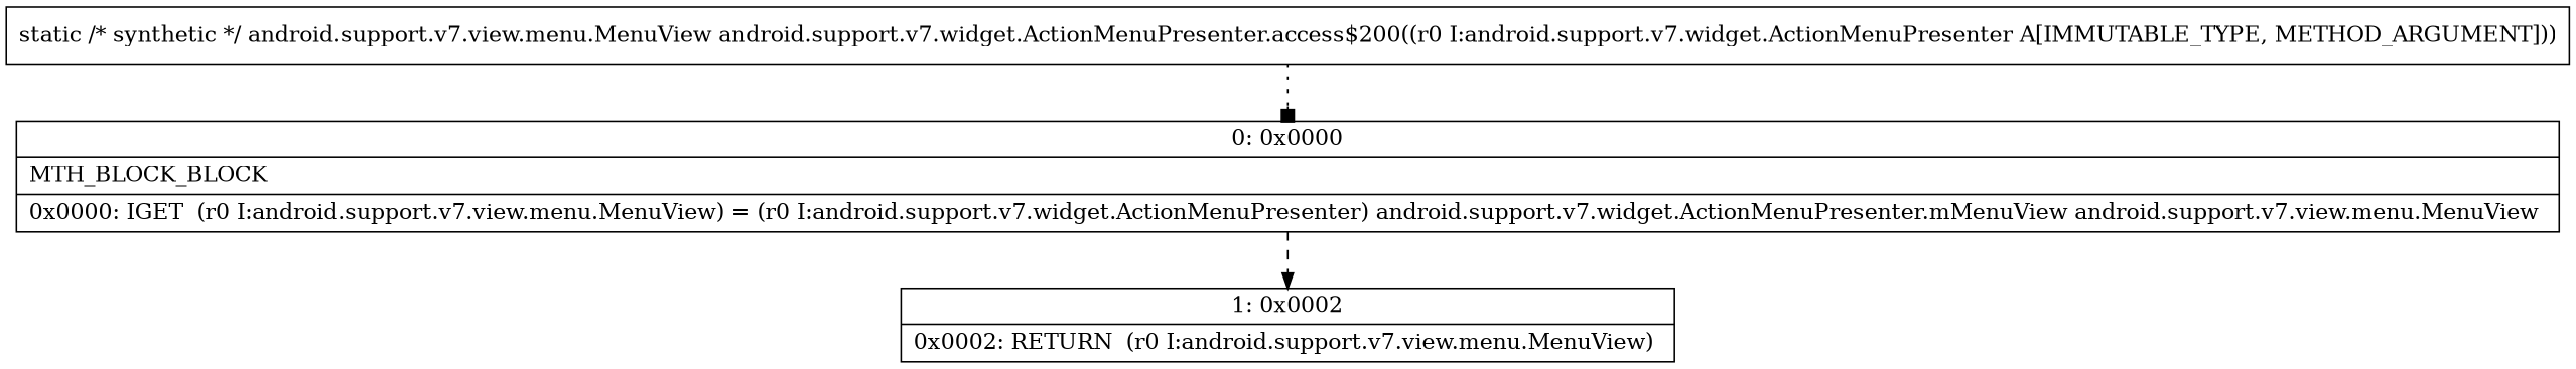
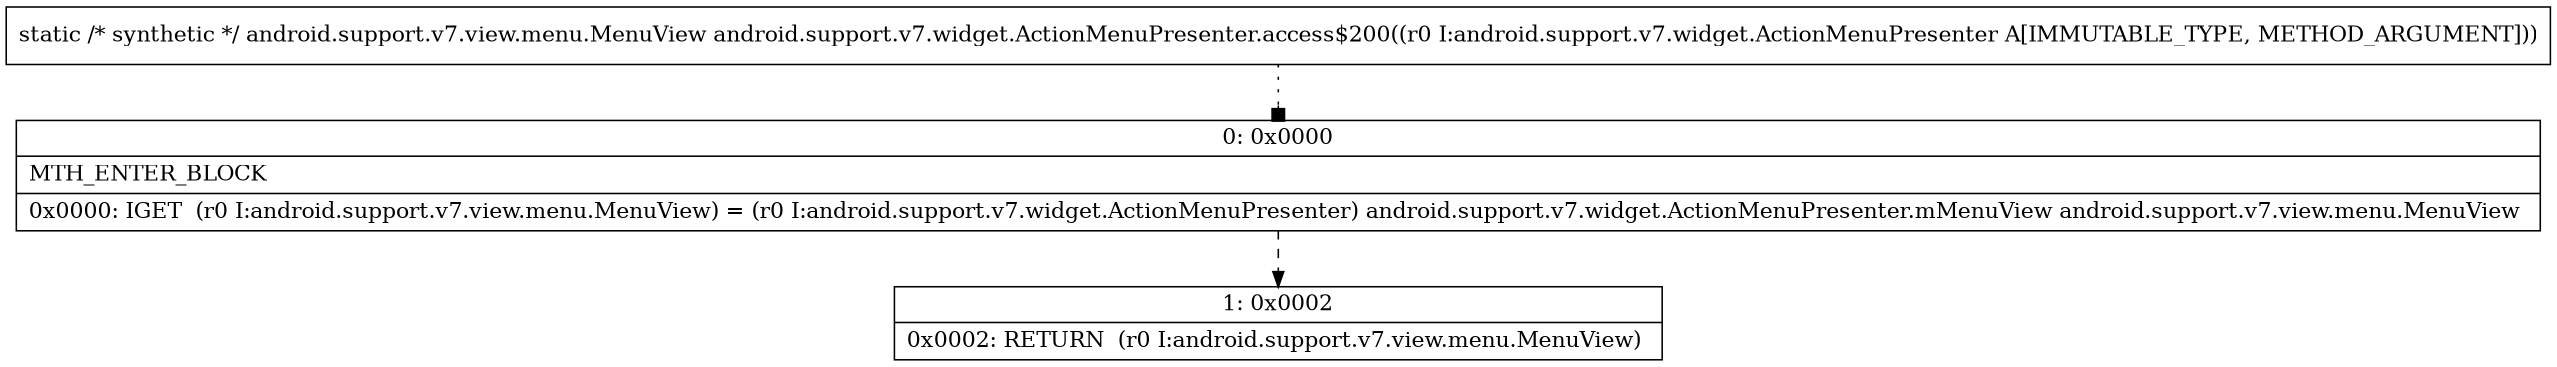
  digraph {
    node [shape=record]
-   n1 [label="{0\:\ 0x0000|MTH_BLOCK_BLOCK\l|0x0000: IGET  (r0 I:android.support.v7.view.menu.MenuView) = (r0 I:android.support.v7.widget.ActionMenuPresenter) android.support.v7.widget.ActionMenuPresenter.mMenuView android.support.v7.view.menu.MenuView \l}"]
+   n1 [label="{0\:\ 0x0000|MTH_ENTER_BLOCK\l|0x0000: IGET  (r0 I:android.support.v7.view.menu.MenuView) = (r0 I:android.support.v7.widget.ActionMenuPresenter) android.support.v7.widget.ActionMenuPresenter.mMenuView android.support.v7.view.menu.MenuView \l}"]
    n2 [label="{1\:\ 0x0002|0x0002: RETURN  (r0 I:android.support.v7.view.menu.MenuView) \l}"]
    n3 [label="{static \/* synthetic *\/ android.support.v7.view.menu.MenuView android.support.v7.widget.ActionMenuPresenter.access$200((r0 I:android.support.v7.widget.ActionMenuPresenter A[IMMUTABLE_TYPE, METHOD_ARGUMENT])) }"]
    n1 -> n2 [style=dashed arrowhead=normal]
    n3 -> n1 [style=dotted arrowhead=box]
  }
